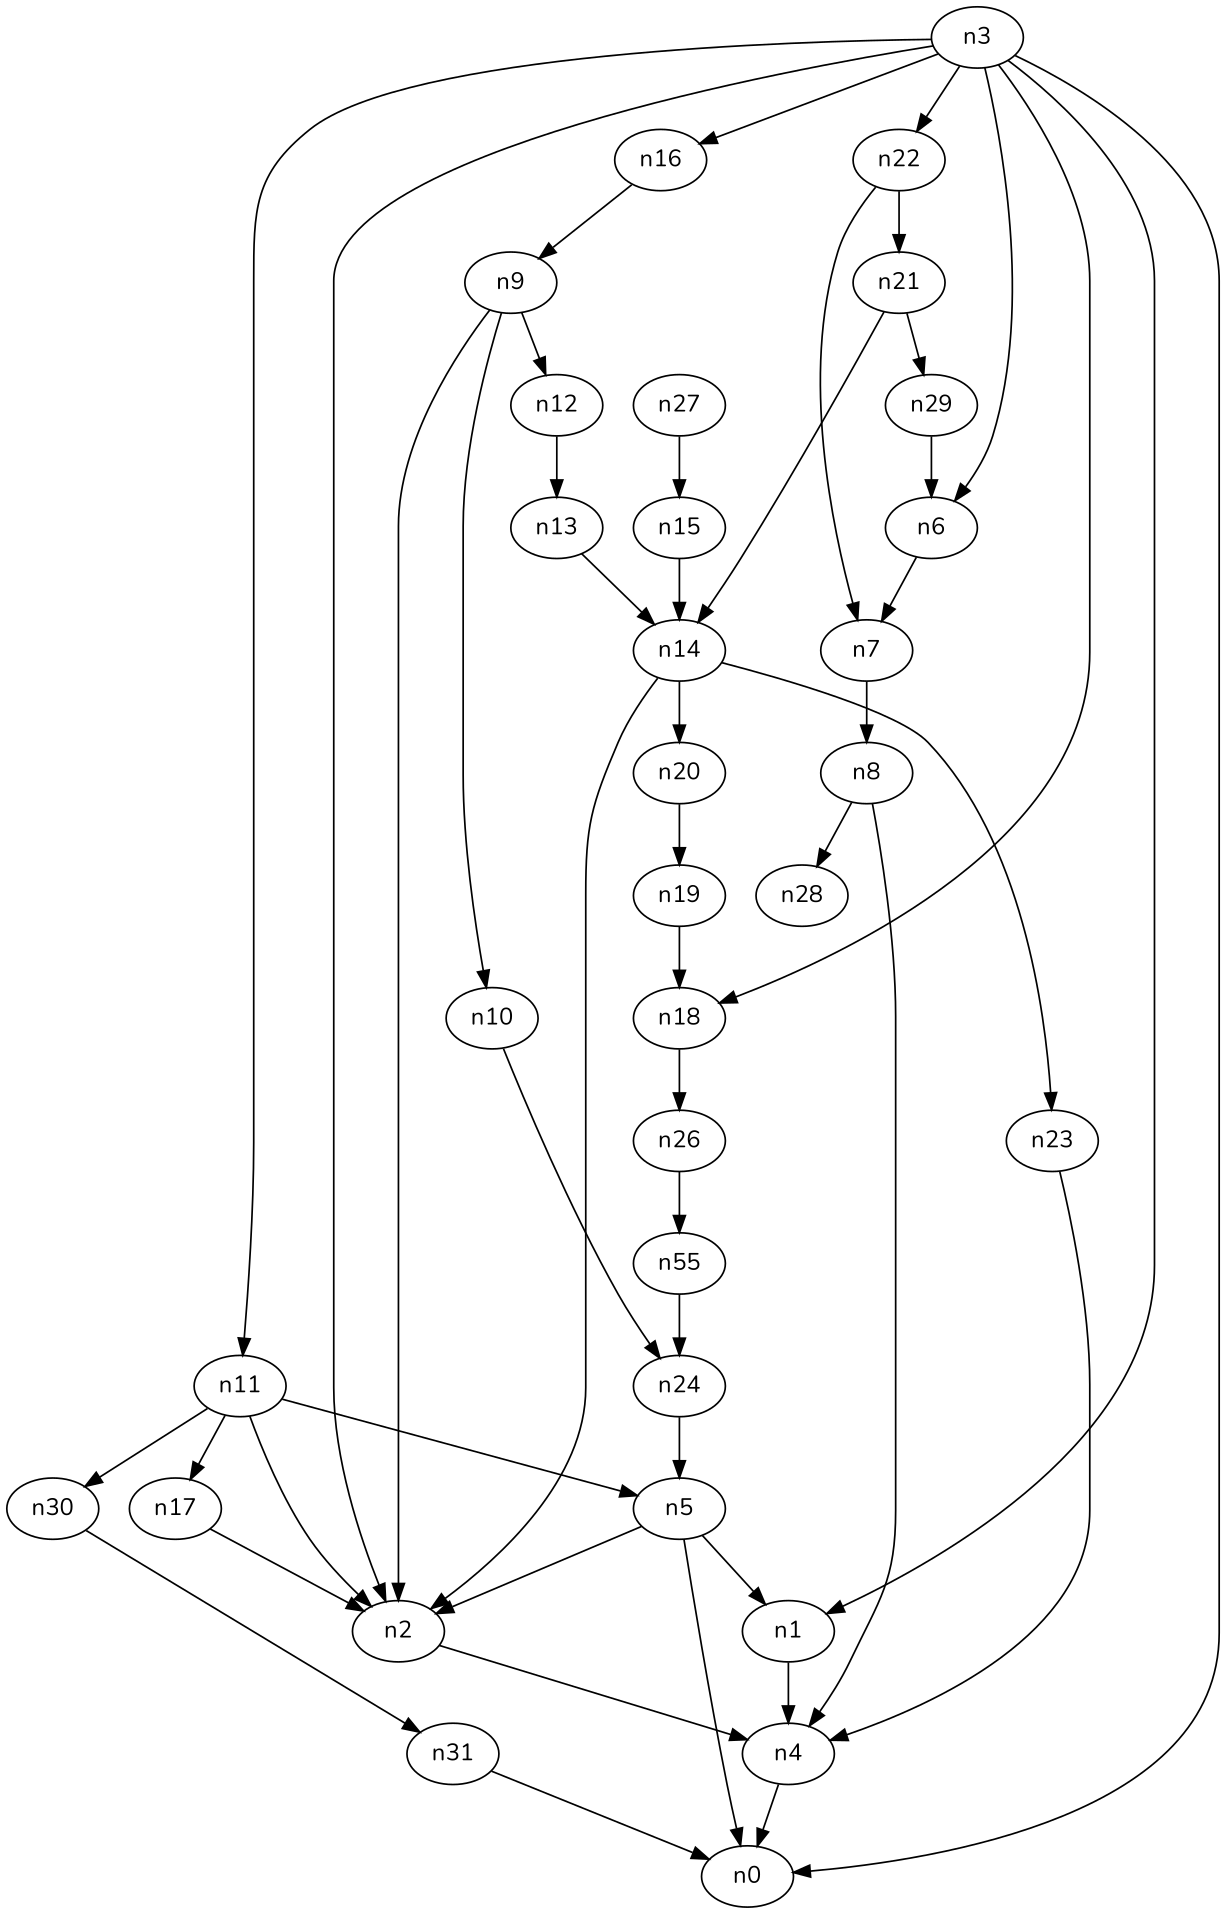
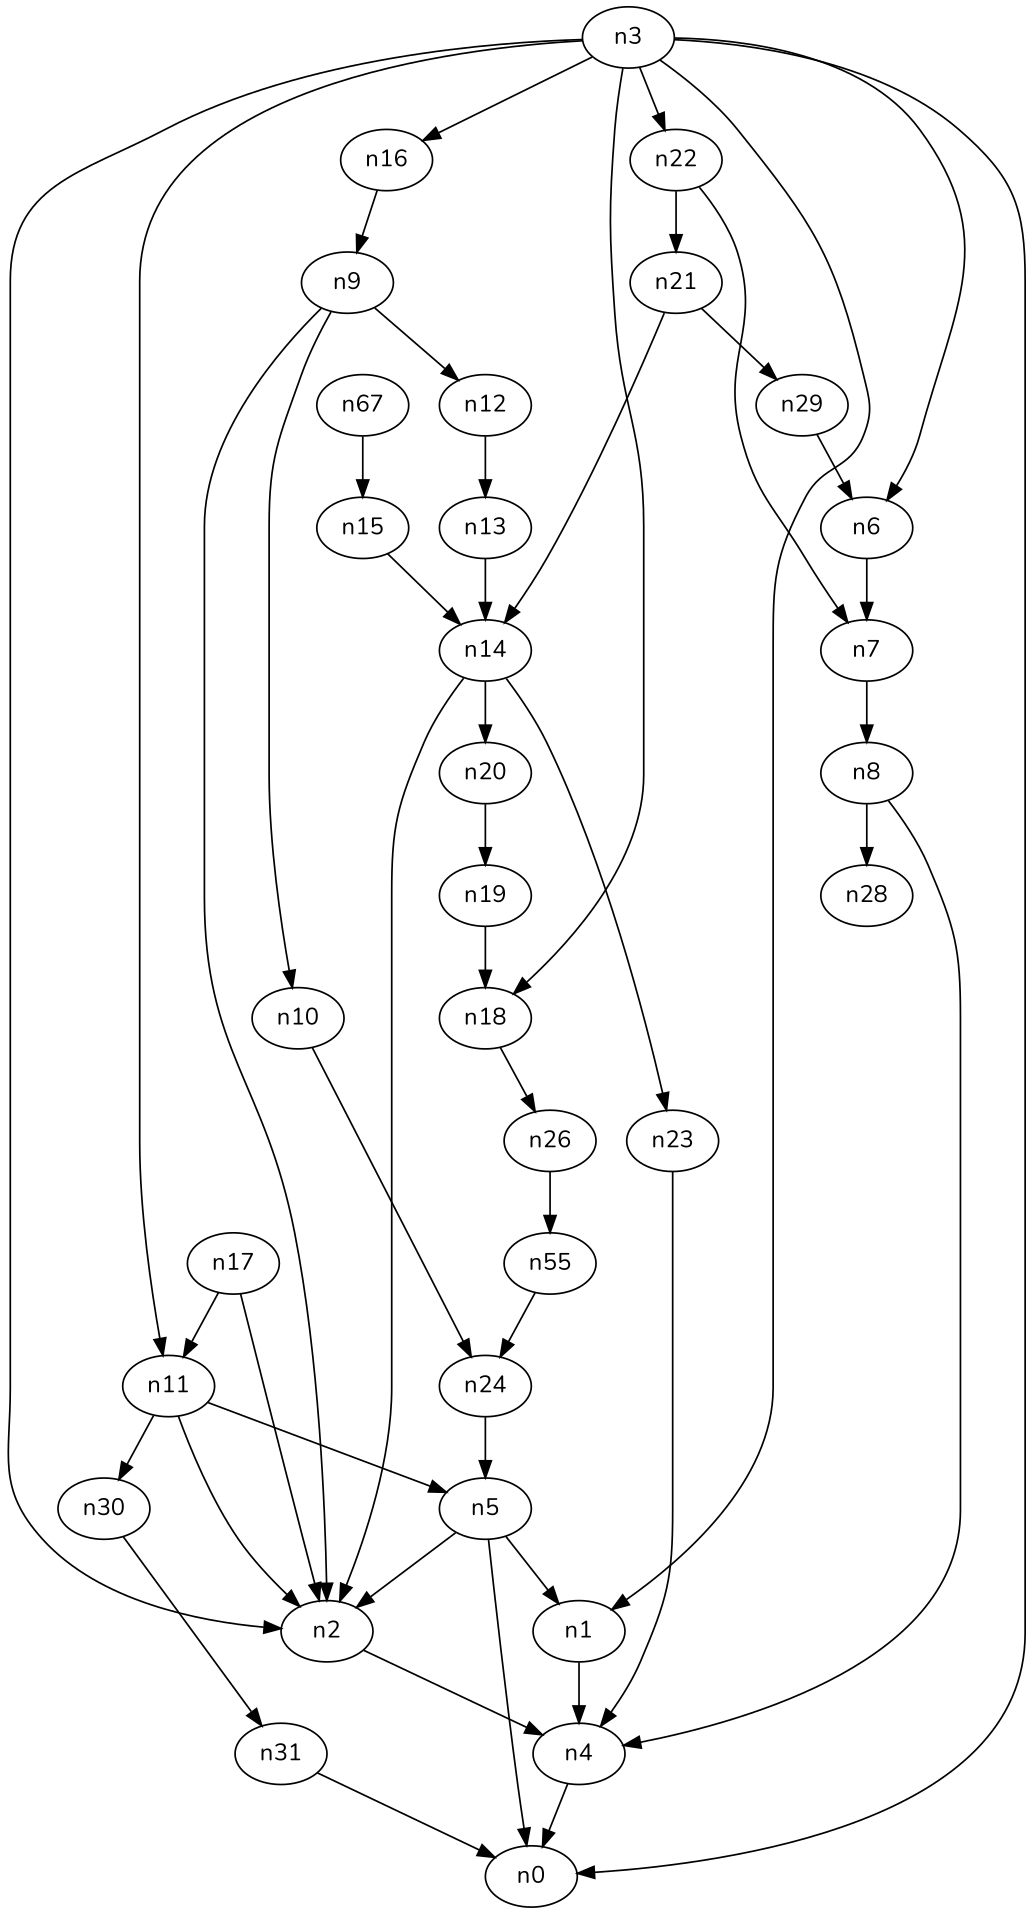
  digraph {
    fontname=Nunito
    node [fontname=Nunito]
    edge [fontname=Nunito]
    n1
    n4
    n0
    n2
    n3
    n6
    n11
    n16
    n18
    n22
    n7
    n5
    n17
    n30
    n9
    n26
    n21
    n8
    n31
    n10
    n12
    n25 [label=n55]
    n14
    n29
    n28
-   n27
+   n27 [label=n67]
    n15
    n24
    n13
    n20
    n23
    n19
    n1 -> n4
    n4 -> n0
    n2 -> n4
    n3 -> n1
    n3 -> n0
    n3 -> n2
    n3 -> n6
    n3 -> n11
    n3 -> n16
    n3 -> n18
    n3 -> n22
    n6 -> n7
    n11 -> n2
    n11 -> n5
-   n11 -> n17
+   n17 -> n11
    n11 -> n30
    n16 -> n9
    n18 -> n26
    n22 -> n7
    n22 -> n21
    n7 -> n8
    n5 -> n1
    n5 -> n0
    n5 -> n2
    n17 -> n2
    n30 -> n31
    n9 -> n2
    n9 -> n10
    n9 -> n12
    n26 -> n25
    n21 -> n14
    n21 -> n29
    n8 -> n4
    n8 -> n28
    n31 -> n0
    n10 -> n24
    n12 -> n13
    n25 -> n24
    n14 -> n2
    n14 -> n20
    n14 -> n23
    n29 -> n6
    n27 -> n15
    n15 -> n14
    n24 -> n5
    n13 -> n14
    n20 -> n19
    n23 -> n4
    n19 -> n18
  }
